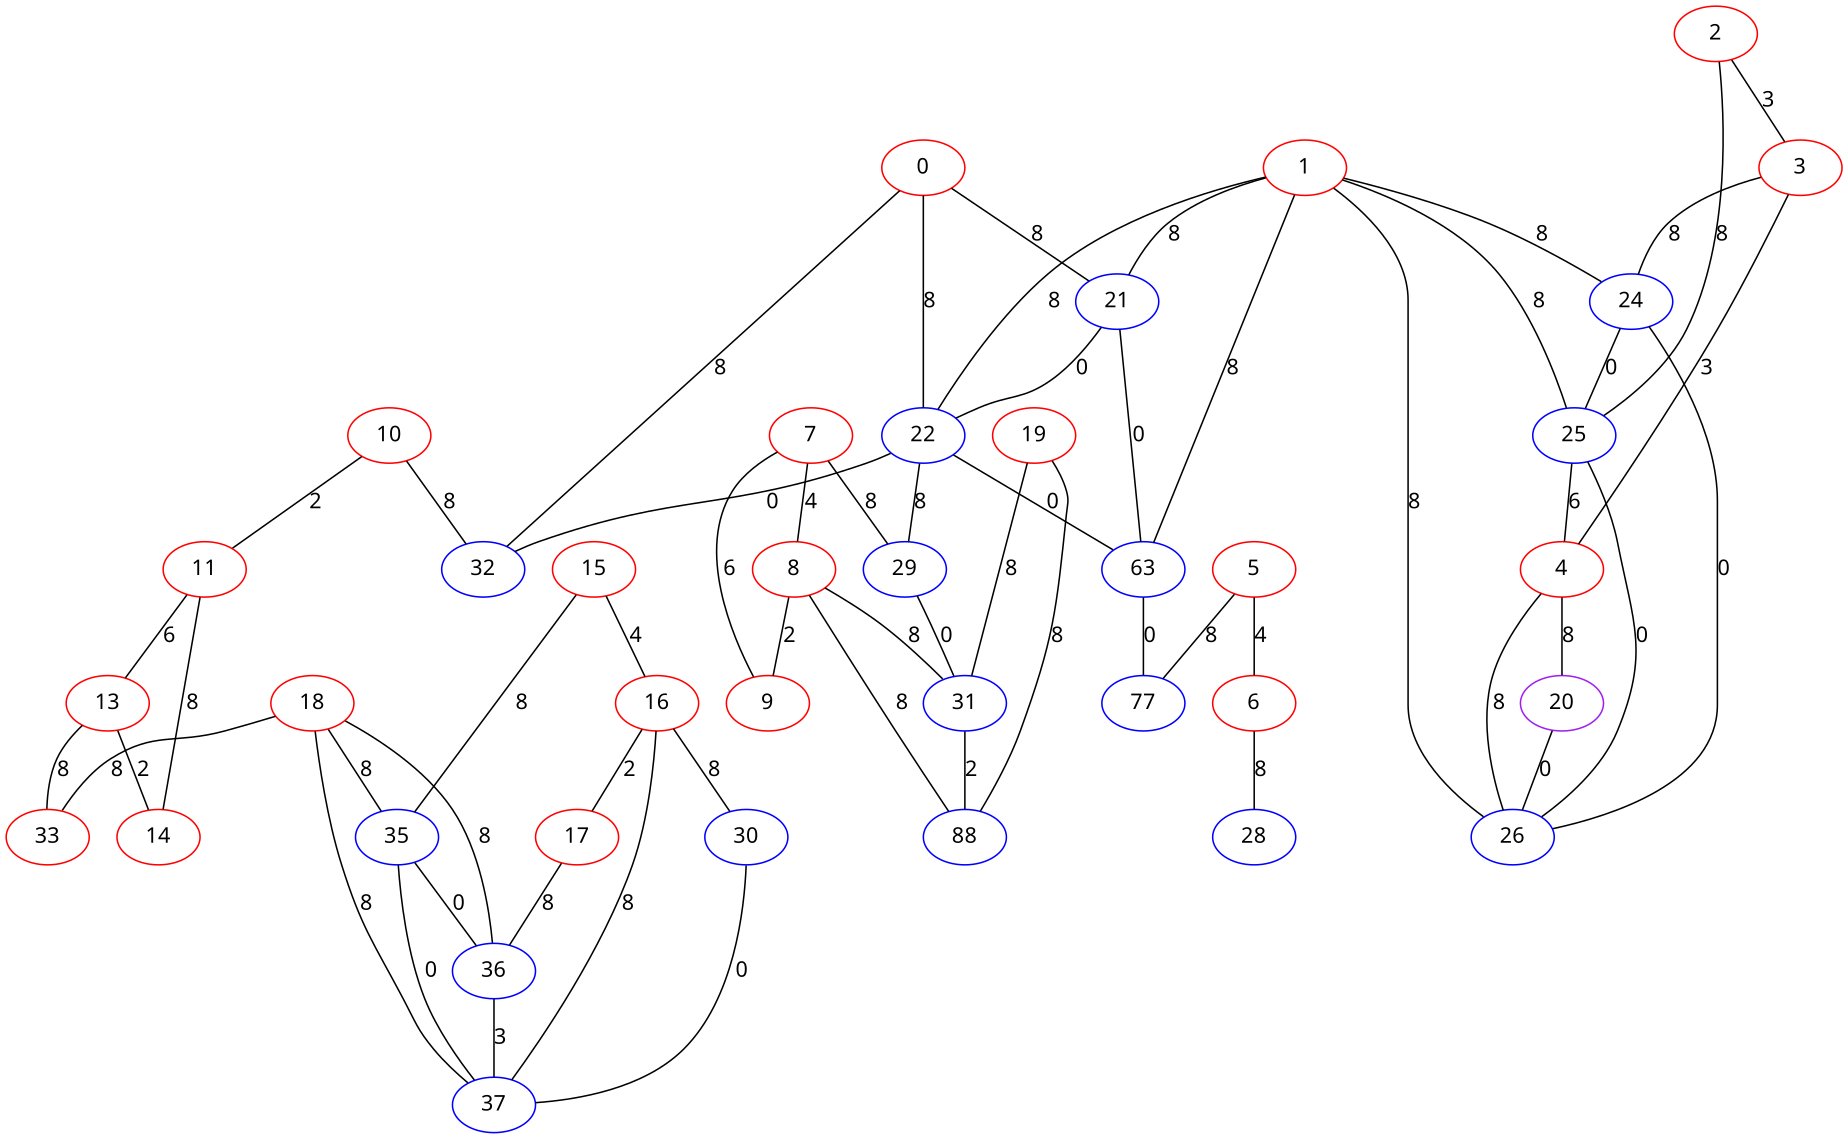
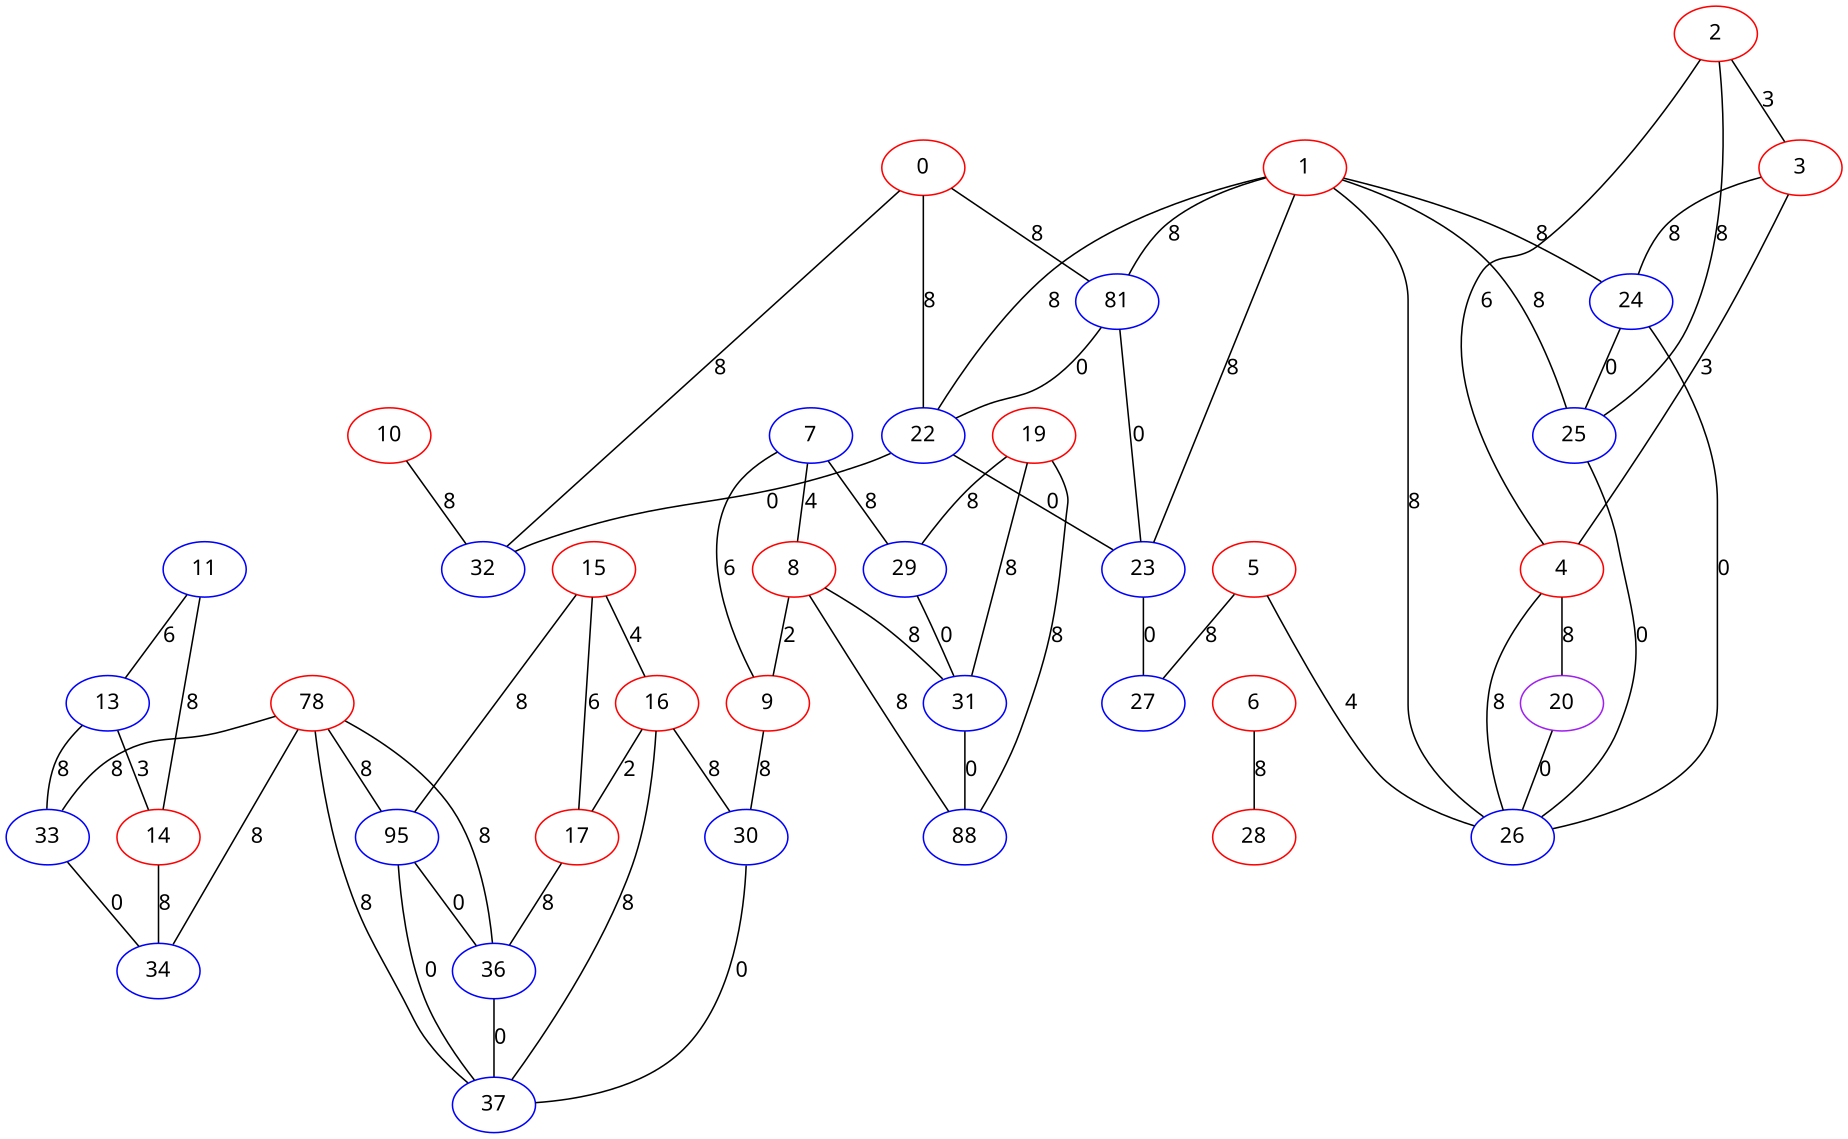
  graph {
    fontname="Noto Sans"
    node [color=red fontname="Noto Sans" weight=1]
    edge [fontname="Noto Sans"]
-   21 [color=blue weight=3]
+   21 [color=blue weight=3 label=81]
    0
    22 [color=blue weight=3]
    32 [color=blue weight=3]
-   23 [color=blue weight=3 label=63]
+   23 [color=blue weight=3]
    1
    24 [color=blue weight=3]
    25 [color=blue weight=3]
    26 [color=blue weight=3]
-   27 [color=blue weight=3 label=77]
+   27 [color=blue weight=3]
    2
    3
    4
    20 [color=purple weight=4]
    5
    6
-   28 [color=blue weight=3]
-   7
+   28 [weight=3]
+   7 [color=blue]
    8
    9
    29 [color=blue weight=3]
    31 [color=blue weight=3]
    n23 [color=blue label=88 weight=3]
    30 [color=blue weight=3]
    37 [color=blue weight=3]
    10
-   11
-   13
+   11 [color=blue]
+   13 [color=blue]
    14
-   33 [weight=3]
+   33 [color=blue weight=3]
+   34 [color=blue weight=3]
    15
    16
    17
-   35 [color=blue weight=3]
+   35 [color=blue weight=3 label=95]
    36 [color=blue weight=3]
-   18
+   18 [label=78]
    19
    21 -- 22 [label=0]
    21 -- 23 [label=0]
    0 -- 21 [label=8]
    0 -- 22 [label=8]
    0 -- 32 [label=8]
    22 -- 32 [label=0]
    22 -- 23 [label=0]
    23 -- 27 [label=0]
    1 -- 21 [label=8]
    1 -- 22 [label=8]
    1 -- 23 [label=8]
    1 -- 24 [label=8]
    1 -- 25 [label=8]
    1 -- 26 [label=8]
    24 -- 25 [label=0]
    24 -- 26 [label=0]
    25 -- 26 [label=0]
    2 -- 25 [label=8]
    2 -- 3 [label=3]
-   25 -- 4 [label=6]
+   2 -- 4 [label=6]
    3 -- 24 [label=8]
    3 -- 4 [label=3]
    4 -- 26 [label=8]
    4 -- 20 [label=8]
    20 -- 26 [label=0]
    5 -- 27 [label=8]
-   5 -- 6 [label=4]
+   5 -- 26 [label=4]
    6 -- 28 [label=8]
    7 -- 8 [label=4]
    7 -- 9 [label=6]
    7 -- 29 [label=8]
    8 -- 9 [label=2]
    8 -- 31 [label=8]
    8 -- n23 [label=8]
+   9 -- 30 [label=8]
    29 -- 31 [label=0]
-   31 -- n23 [label=2]
+   31 -- n23 [label=0]
    30 -- 37 [label=0]
    10 -- 32 [label=8]
-   10 -- 11 [label=2]
    11 -- 13 [label=6]
    11 -- 14 [label=8]
-   13 -- 14 [label=2]
+   13 -- 14 [label=3]
    13 -- 33 [label=8]
+   14 -- 34 [label=8]
+   33 -- 34 [label=0]
    15 -- 16 [label=4]
+   15 -- 17 [label=6]
    15 -- 35 [label=8]
    16 -- 30 [label=8]
    16 -- 37 [label=8]
    16 -- 17 [label=2]
    17 -- 36 [label=8]
    35 -- 37 [label=0]
    35 -- 36 [label=0]
-   36 -- 37 [label=3]
+   36 -- 37 [label=0]
    18 -- 37 [label=8]
    18 -- 33 [label=8]
+   18 -- 34 [label=8]
    18 -- 35 [label=8]
    18 -- 36 [label=8]
-   22 -- 29 [label=8]
+   19 -- 29 [label=8]
    19 -- 31 [label=8]
    19 -- n23 [label=8]
  }
